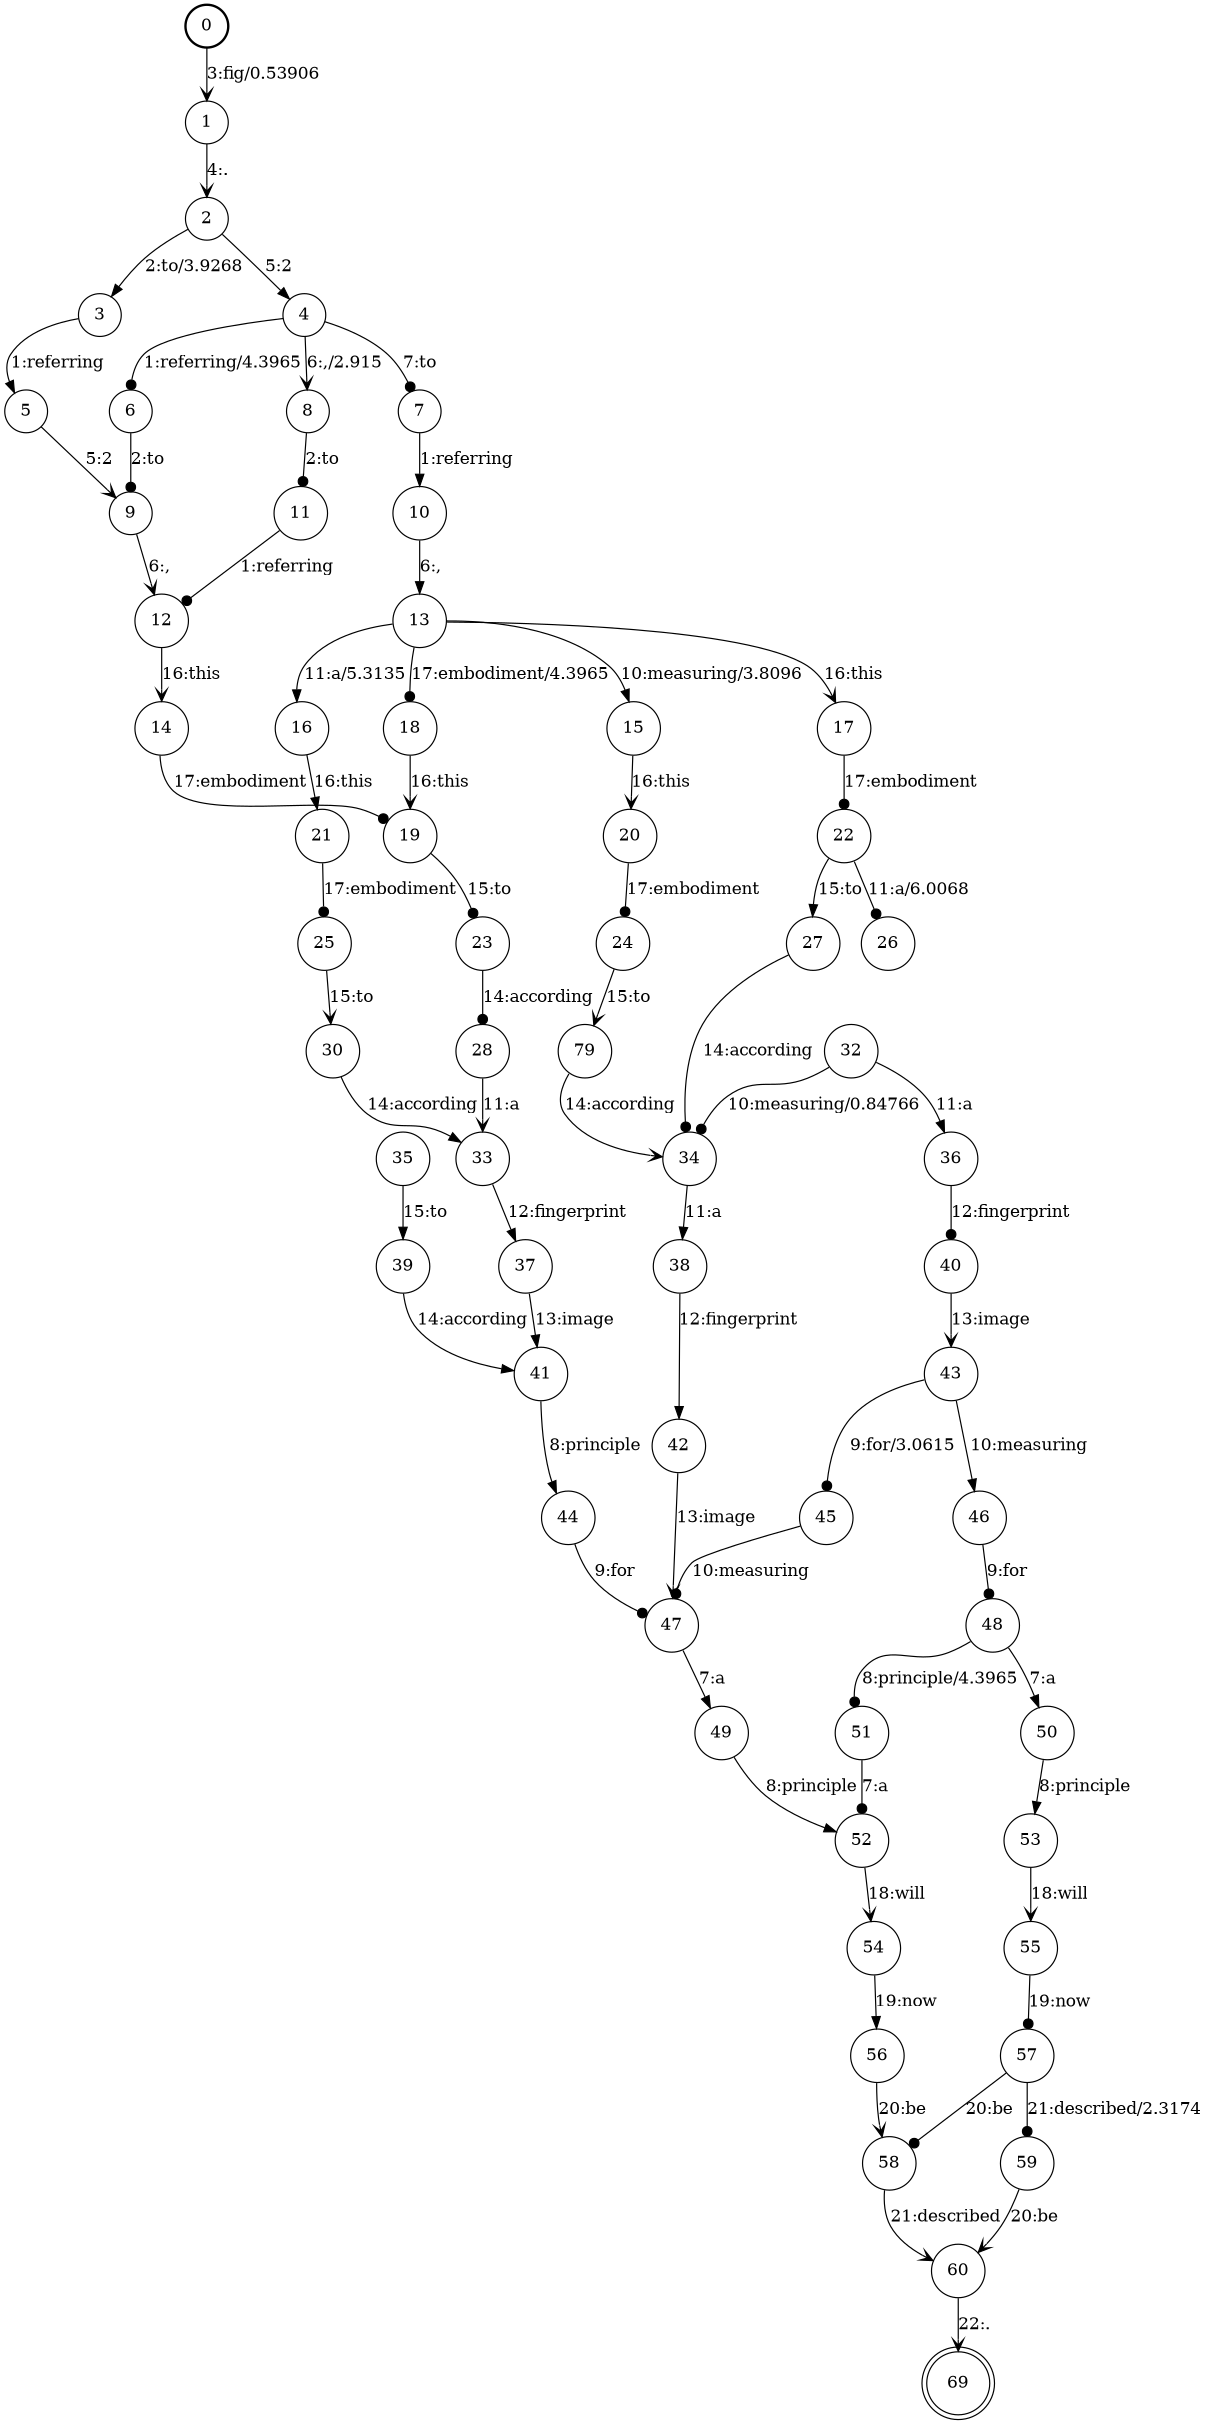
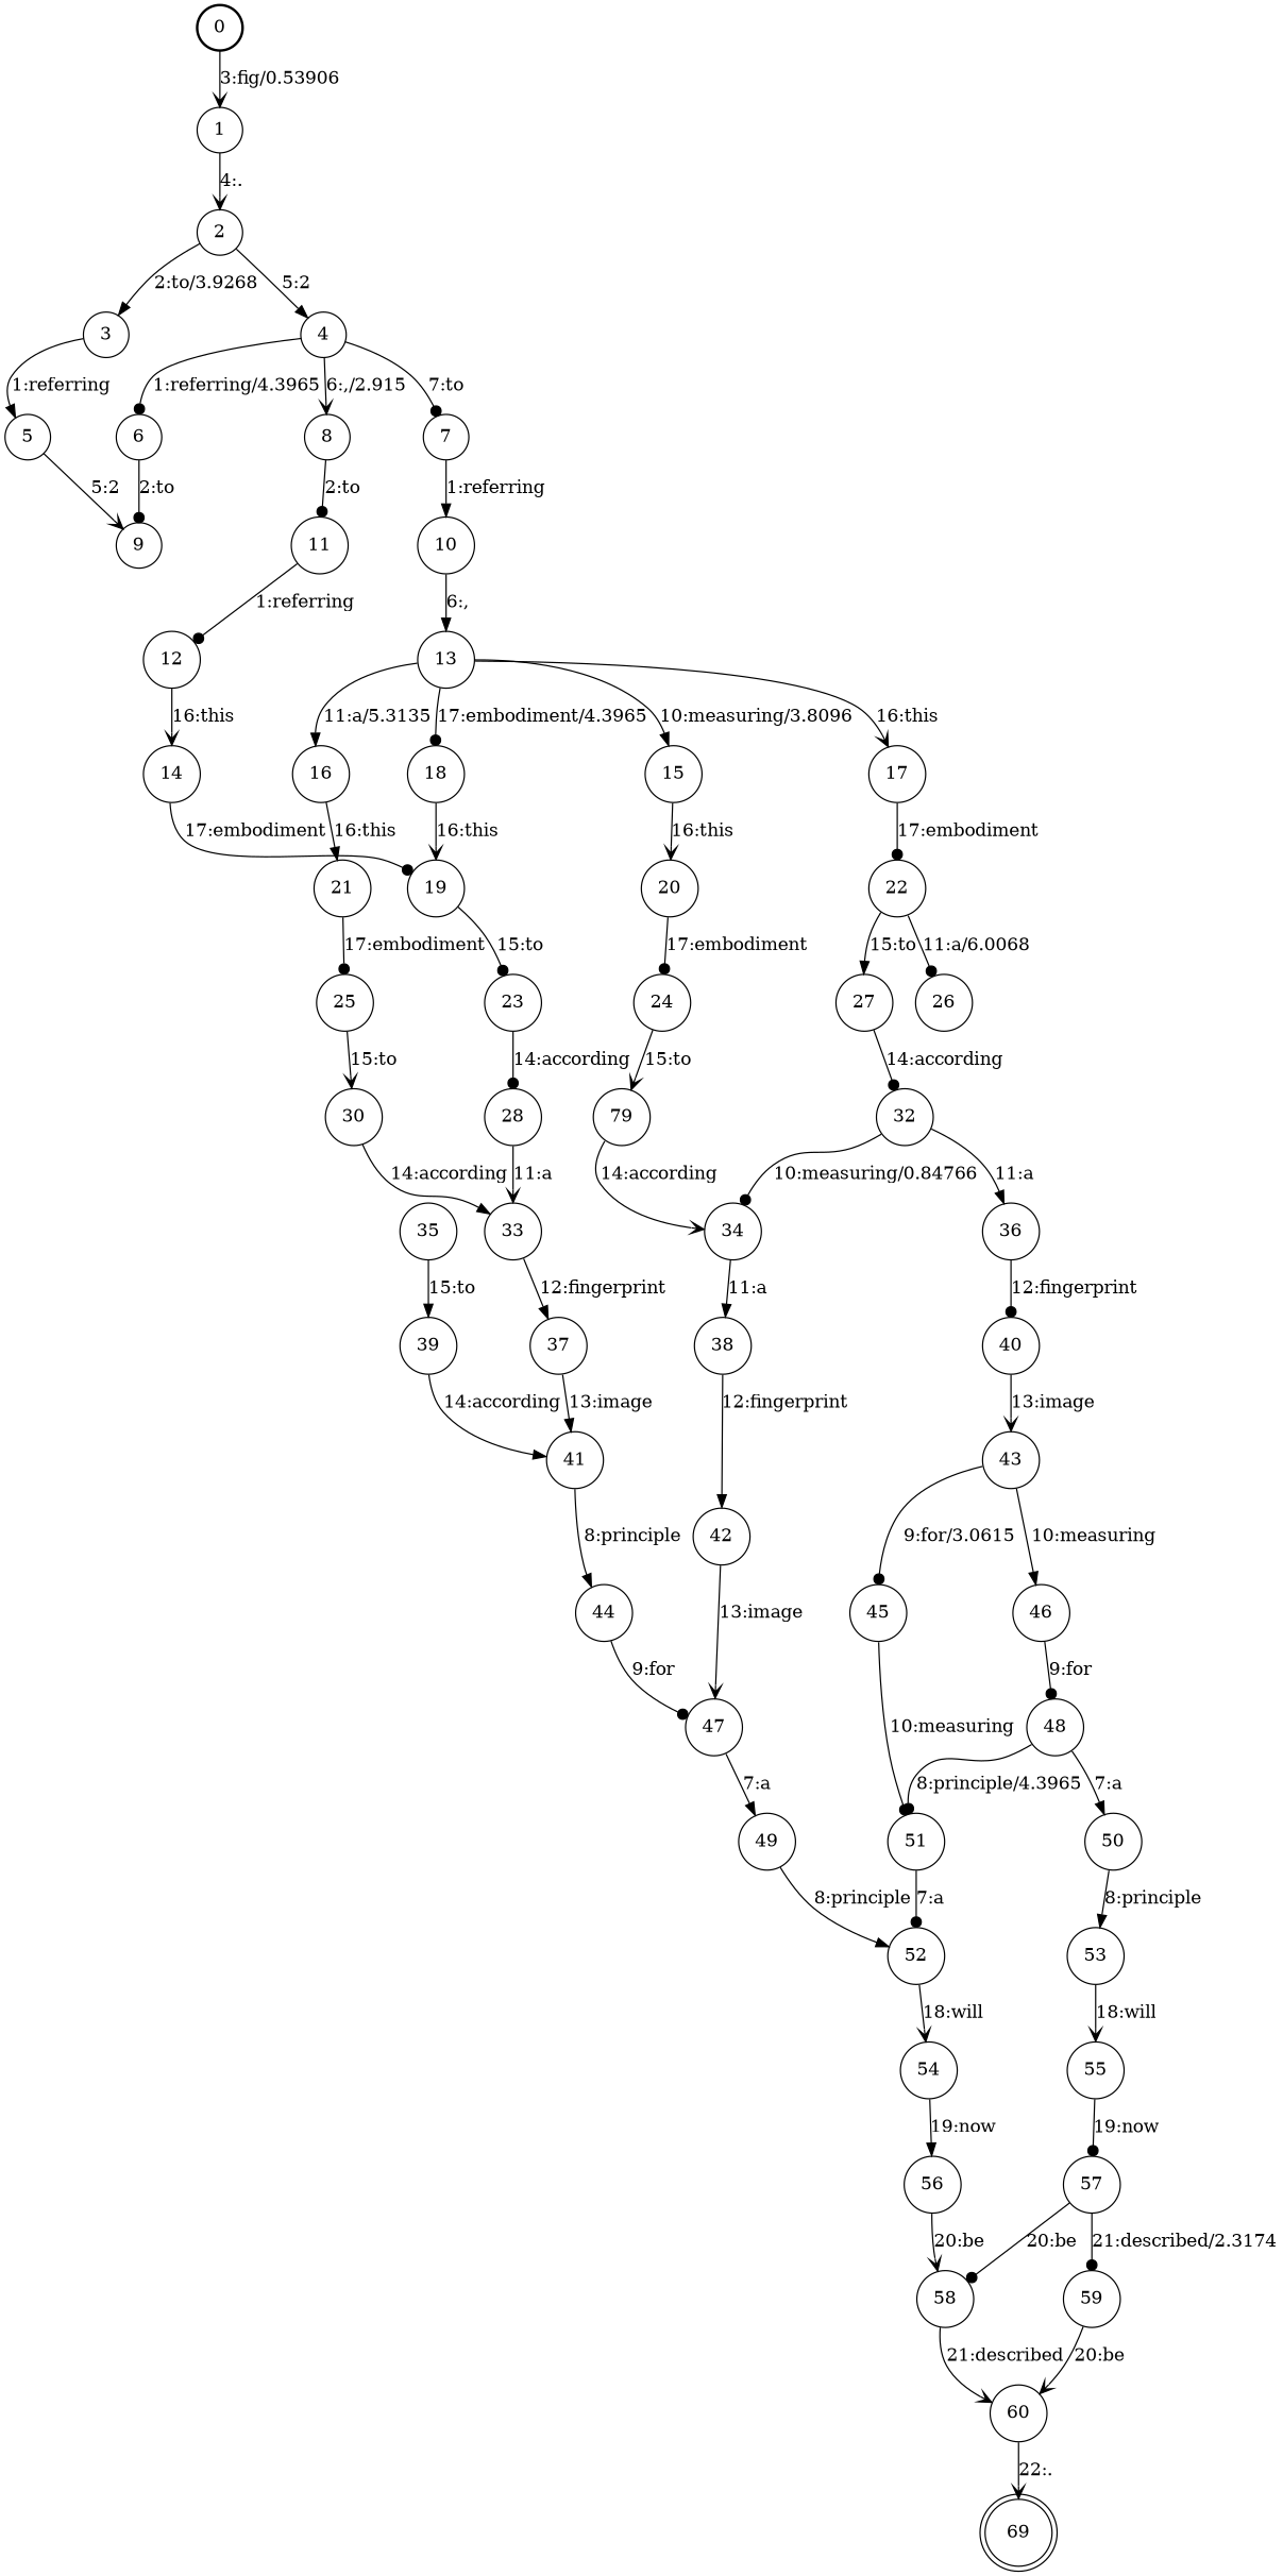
  digraph {
    nodesep=0.25
    rankdir=TB
    ranksep=0.4
    node [fontsize=14 shape=circle style=solid]
    edge [arrowhead=dot fontsize=14]
    n1 [label=0 style=bold]
    n2 [label=1]
    n3 [label=2]
    n4 [label=3]
    n5 [label=4]
    n6 [label=5]
    n7 [label=6]
    n8 [label=7]
    n9 [label=8]
    n10 [label=9]
    n11 [label=10]
    n12 [label=11]
    n13 [label=12]
    n14 [label=13]
    n15 [label=14]
    n16 [label=15]
    n17 [label=16]
    n18 [label=17]
    n19 [label=18]
    n20 [label=19]
    n21 [label=20]
    n22 [label=21]
    n23 [label=22]
    n24 [label=23]
    n25 [label=24]
    n26 [label=25]
    n27 [label=27]
    n28 [label=26]
    n29 [label=28]
    n30 [label=79]
    n31 [label=30]
    n32 [label=32]
    n33 [label=33]
    n34 [label=34]
    n35 [label=36]
    n36 [label=37]
    n37 [label=38]
    n38 [label=35]
    n39 [label=39]
    n40 [label=40]
    n41 [label=41]
    n42 [label=42]
    n43 [label=43]
    n44 [label=44]
    n45 [label=47]
    n46 [label=45]
    n47 [label=46]
    n48 [label=48]
    n49 [label=49]
    n50 [label=51]
    n51 [label=50]
    n52 [label=52]
    n53 [label=53]
    n54 [label=54]
    n55 [label=55]
    n56 [label=56]
    n57 [label=57]
    n58 [label=58]
    n59 [label=59]
    n60 [label=60]
    n61 [label=69 shape=doublecircle]
    n1 -> n2 [arrowhead=vee label="3:fig/0.53906"]
    n2 -> n3 [arrowhead=vee label="4:."]
    n3 -> n4 [arrowhead=normal label="2:to/3.9268"]
    n3 -> n5 [arrowhead=normal label="5:2"]
    n4 -> n6 [arrowhead=normal label="1:referring"]
    n5 -> n7 [label="1:referring/4.3965"]
    n5 -> n8 [label="7:to"]
    n5 -> n9 [arrowhead=vee label="6:,/2.915"]
    n6 -> n10 [arrowhead=vee label="5:2"]
    n7 -> n10 [label="2:to"]
    n8 -> n11 [arrowhead=normal label="1:referring"]
    n9 -> n12 [label="2:to"]
-   n10 -> n13 [arrowhead=vee label="6:,"]
    n11 -> n14 [arrowhead=normal label="6:,"]
    n12 -> n13 [label="1:referring"]
    n13 -> n15 [arrowhead=vee label="16:this"]
    n14 -> n16 [arrowhead=normal label="10:measuring/3.8096"]
    n14 -> n17 [arrowhead=normal label="11:a/5.3135"]
    n14 -> n18 [arrowhead=vee label="16:this"]
    n14 -> n19 [label="17:embodiment/4.3965"]
    n15 -> n20 [label="17:embodiment"]
    n16 -> n21 [arrowhead=vee label="16:this"]
    n17 -> n22 [arrowhead=normal label="16:this"]
    n18 -> n23 [label="17:embodiment"]
    n19 -> n20 [arrowhead=vee label="16:this"]
    n20 -> n24 [label="15:to"]
    n21 -> n25 [label="17:embodiment"]
    n22 -> n26 [label="17:embodiment"]
    n23 -> n27 [arrowhead=normal label="15:to"]
    n23 -> n28 [label="11:a/6.0068"]
    n24 -> n29 [label="14:according"]
    n25 -> n30 [arrowhead=vee label="15:to"]
    n26 -> n31 [arrowhead=vee label="15:to"]
-   n27 -> n34 [label="14:according"]
+   n27 -> n32 [label="14:according"]
    n29 -> n33 [arrowhead=vee label="11:a"]
    n30 -> n34 [arrowhead=vee label="14:according"]
    n31 -> n33 [arrowhead=normal label="14:according"]
    n32 -> n34 [label="10:measuring/0.84766"]
    n32 -> n35 [arrowhead=normal label="11:a"]
    n33 -> n36 [arrowhead=normal label="12:fingerprint"]
    n34 -> n37 [arrowhead=normal label="11:a"]
    n35 -> n40 [label="12:fingerprint"]
    n36 -> n41 [arrowhead=normal label="13:image"]
    n37 -> n42 [arrowhead=normal label="12:fingerprint"]
    n38 -> n39 [arrowhead=normal label="15:to"]
    n39 -> n41 [arrowhead=normal label="14:according"]
    n40 -> n43 [arrowhead=vee label="13:image"]
    n41 -> n44 [arrowhead=normal label="8:principle"]
    n42 -> n45 [arrowhead=vee label="13:image"]
    n43 -> n46 [label="9:for/3.0615"]
    n43 -> n47 [arrowhead=normal label="10:measuring"]
    n44 -> n45 [label="9:for"]
    n45 -> n49 [arrowhead=normal label="7:a"]
-   n46 -> n45 [label="10:measuring"]
+   n46 -> n50 [label="10:measuring"]
    n47 -> n48 [label="9:for"]
    n48 -> n50 [label="8:principle/4.3965"]
    n48 -> n51 [arrowhead=normal label="7:a"]
    n49 -> n52 [arrowhead=normal label="8:principle"]
    n50 -> n52 [label="7:a"]
    n51 -> n53 [arrowhead=normal label="8:principle"]
    n52 -> n54 [arrowhead=vee label="18:will"]
    n53 -> n55 [arrowhead=vee label="18:will"]
    n54 -> n56 [arrowhead=normal label="19:now"]
    n55 -> n57 [label="19:now"]
    n56 -> n58 [arrowhead=vee label="20:be"]
    n57 -> n58 [label="20:be"]
    n57 -> n59 [label="21:described/2.3174"]
    n58 -> n60 [arrowhead=vee label="21:described"]
    n59 -> n60 [arrowhead=vee label="20:be"]
    n60 -> n61 [arrowhead=vee label="22:."]
  }
